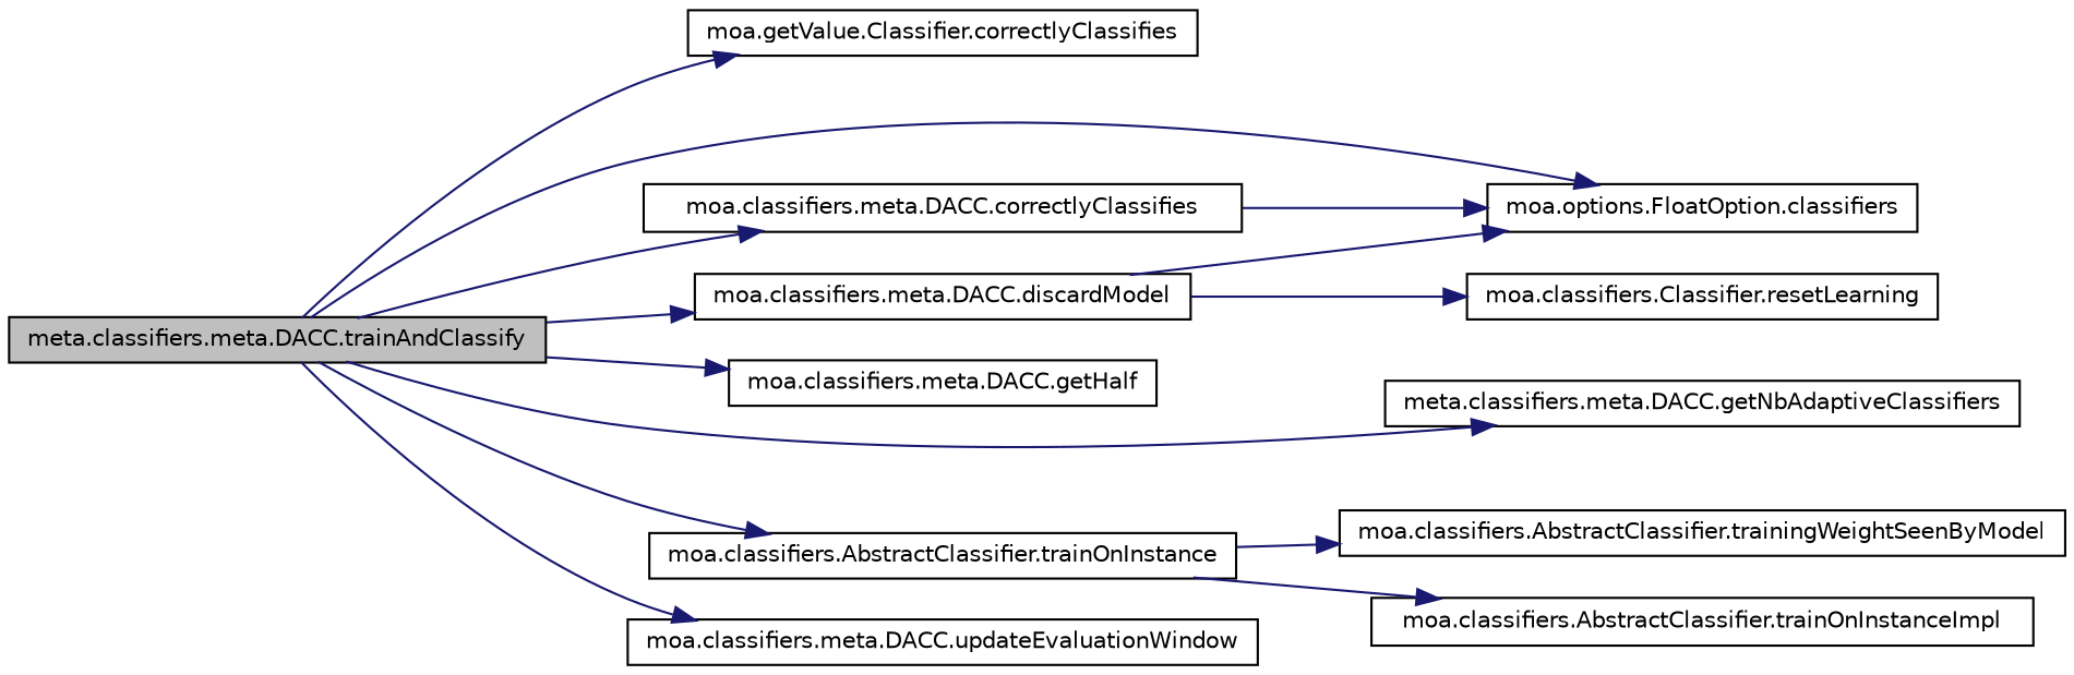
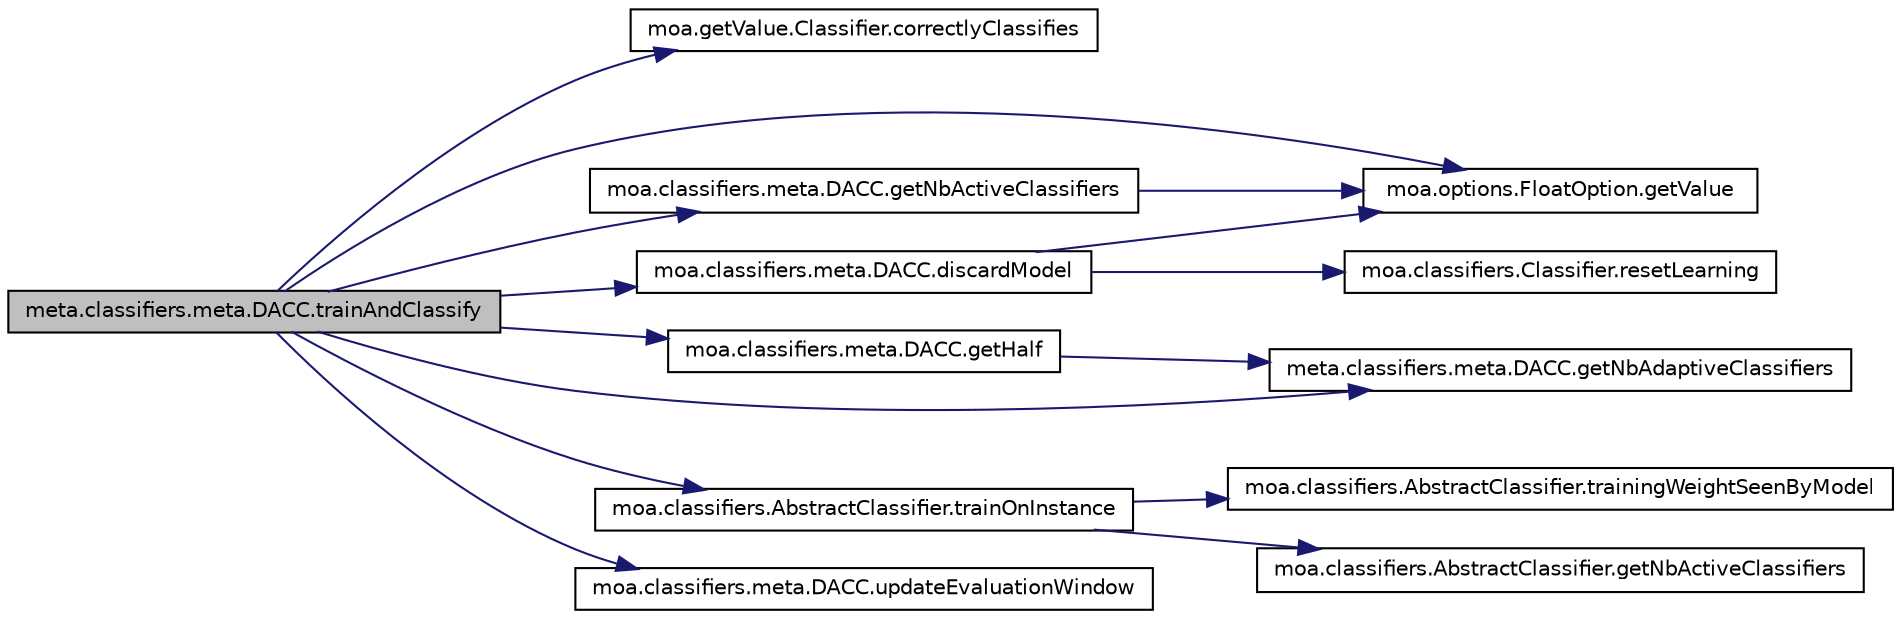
  digraph {
    rankdir=LR
    node [color=black fillcolor=white fontname=Helvetica fontsize=10 shape=record style=filled]
    edge [color=midnightblue fontname=Helvetica fontsize=10 labelfontname=Helvetica labelfontsize=10 style=solid]
    n1 [fillcolor=grey75 fontcolor=black height=0.2 label="meta.classifiers.meta.DACC.trainAndClassify" width=0.4]
    n2 [height=0.2 label="moa.getValue.Classifier.correctlyClassifies" width=0.4]
    n3 [height=0.2 label="moa.classifiers.meta.DACC.discardModel" width=0.4]
-   n4 [height=0.2 label="moa.options.FloatOption.classifiers" width=0.4]
+   n4 [height=0.2 label="moa.options.FloatOption.getValue" width=0.4]
    n5 [height=0.2 label="moa.classifiers.meta.DACC.getHalf" width=0.4]
    n6 [height=0.2 label="meta.classifiers.meta.DACC.getNbAdaptiveClassifiers" width=0.4]
-   n7 [height=0.2 label="moa.classifiers.meta.DACC.correctlyClassifies" width=0.4]
+   n7 [height=0.2 label="moa.classifiers.meta.DACC.getNbActiveClassifiers" width=0.4]
    n8 [height=0.2 label="moa.classifiers.AbstractClassifier.trainOnInstance" width=0.4]
    n9 [height=0.2 label="moa.classifiers.meta.DACC.updateEvaluationWindow" width=0.4]
    n10 [height=0.2 label="moa.classifiers.Classifier.resetLearning" width=0.4]
    n11 [height=0.2 label="moa.classifiers.AbstractClassifier.trainingWeightSeenByModel" width=0.4]
-   n12 [height=0.2 label="moa.classifiers.AbstractClassifier.trainOnInstanceImpl" width=0.4]
+   n12 [height=0.2 label="moa.classifiers.AbstractClassifier.getNbActiveClassifiers" width=0.4]
    n1 -> n2
    n1 -> n3
    n1 -> n4
    n1 -> n5
    n1 -> n6
    n1 -> n7
    n1 -> n8
    n1 -> n9
    n3 -> n4
    n3 -> n10
+   n5 -> n6
    n7 -> n4
    n8 -> n11
    n8 -> n12
  }
